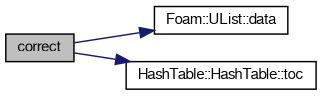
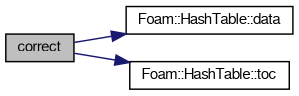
  digraph {
    rankdir=LR
    node [color=black fontname=FreeSans fontsize=10 shape=record]
    edge [color=midnightblue fontname=FreeSans fontsize=10 labelfontname=FreeSans labelfontsize=10 style=solid]
    n1 [fillcolor=grey75 fontcolor=black height=0.2 label=correct style=filled width=0.4]
-   n2 [height=0.2 label="Foam::UList::data" width=0.4]
-   n3 [height=0.2 label="HashTable::HashTable::toc" width=0.4]
+   n2 [height=0.2 label="Foam::HashTable::data" width=0.4]
+   n3 [height=0.2 label="Foam::HashTable::toc" width=0.4]
    n1 -> n2
    n1 -> n3
  }
